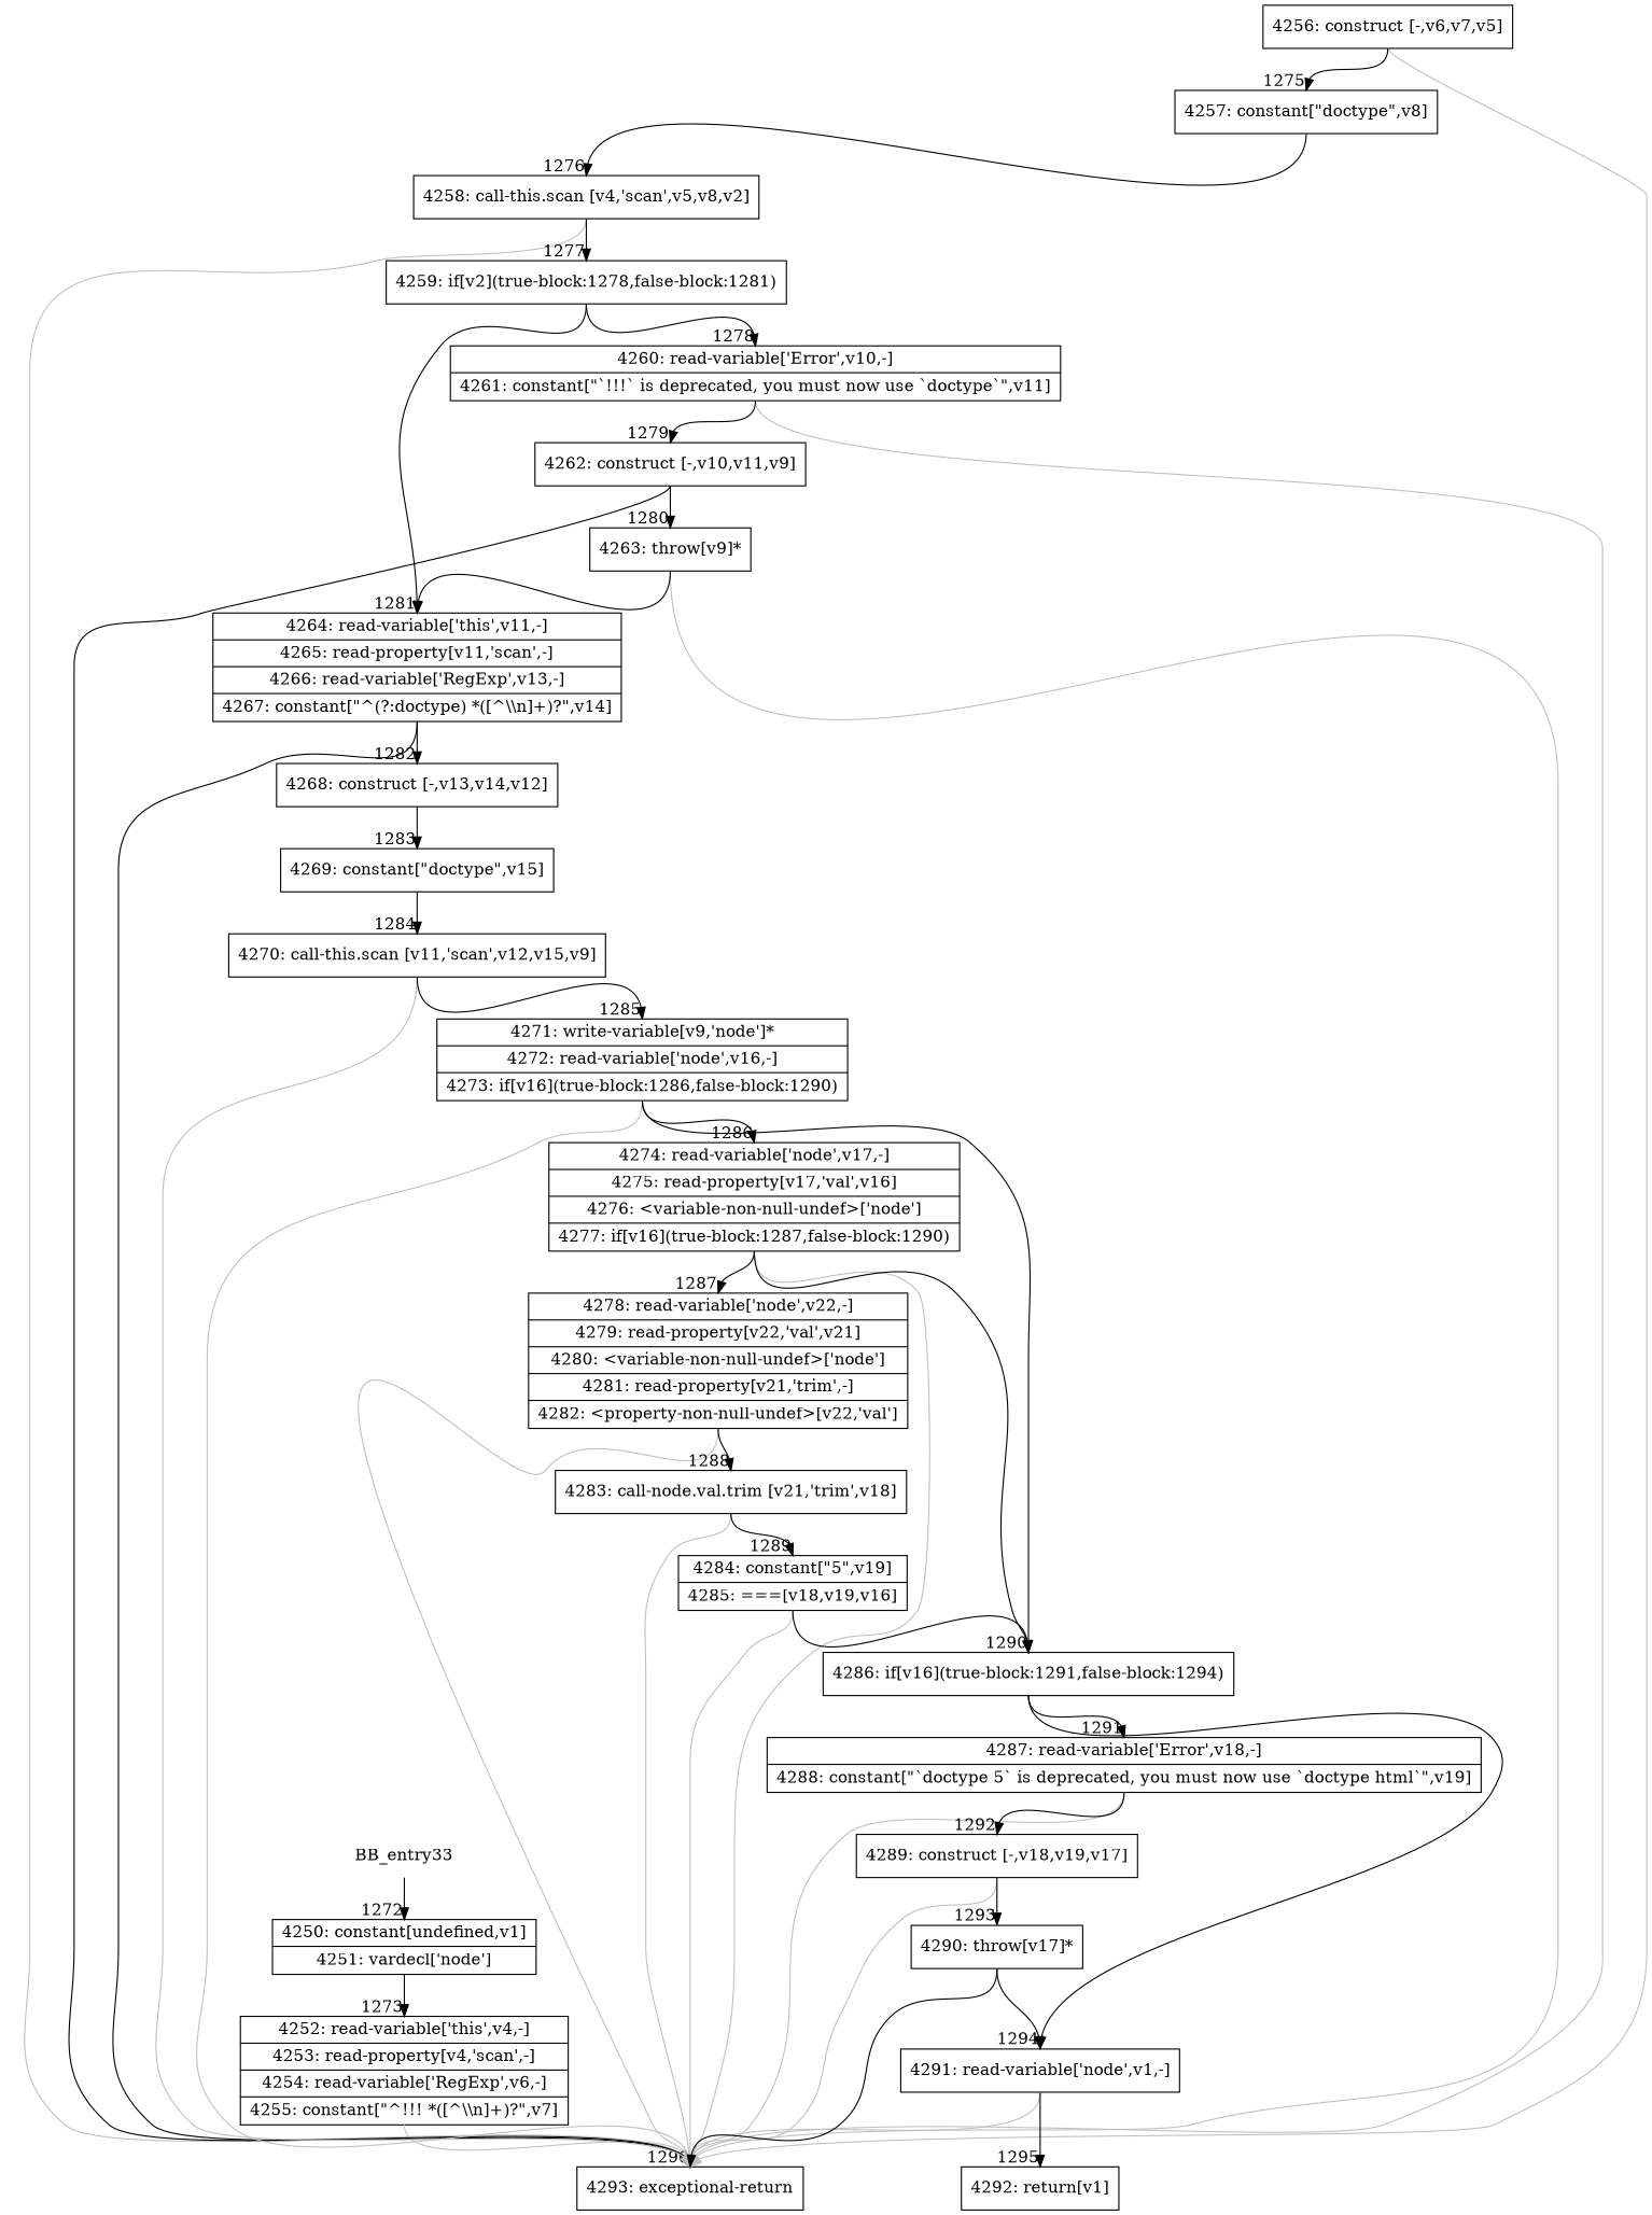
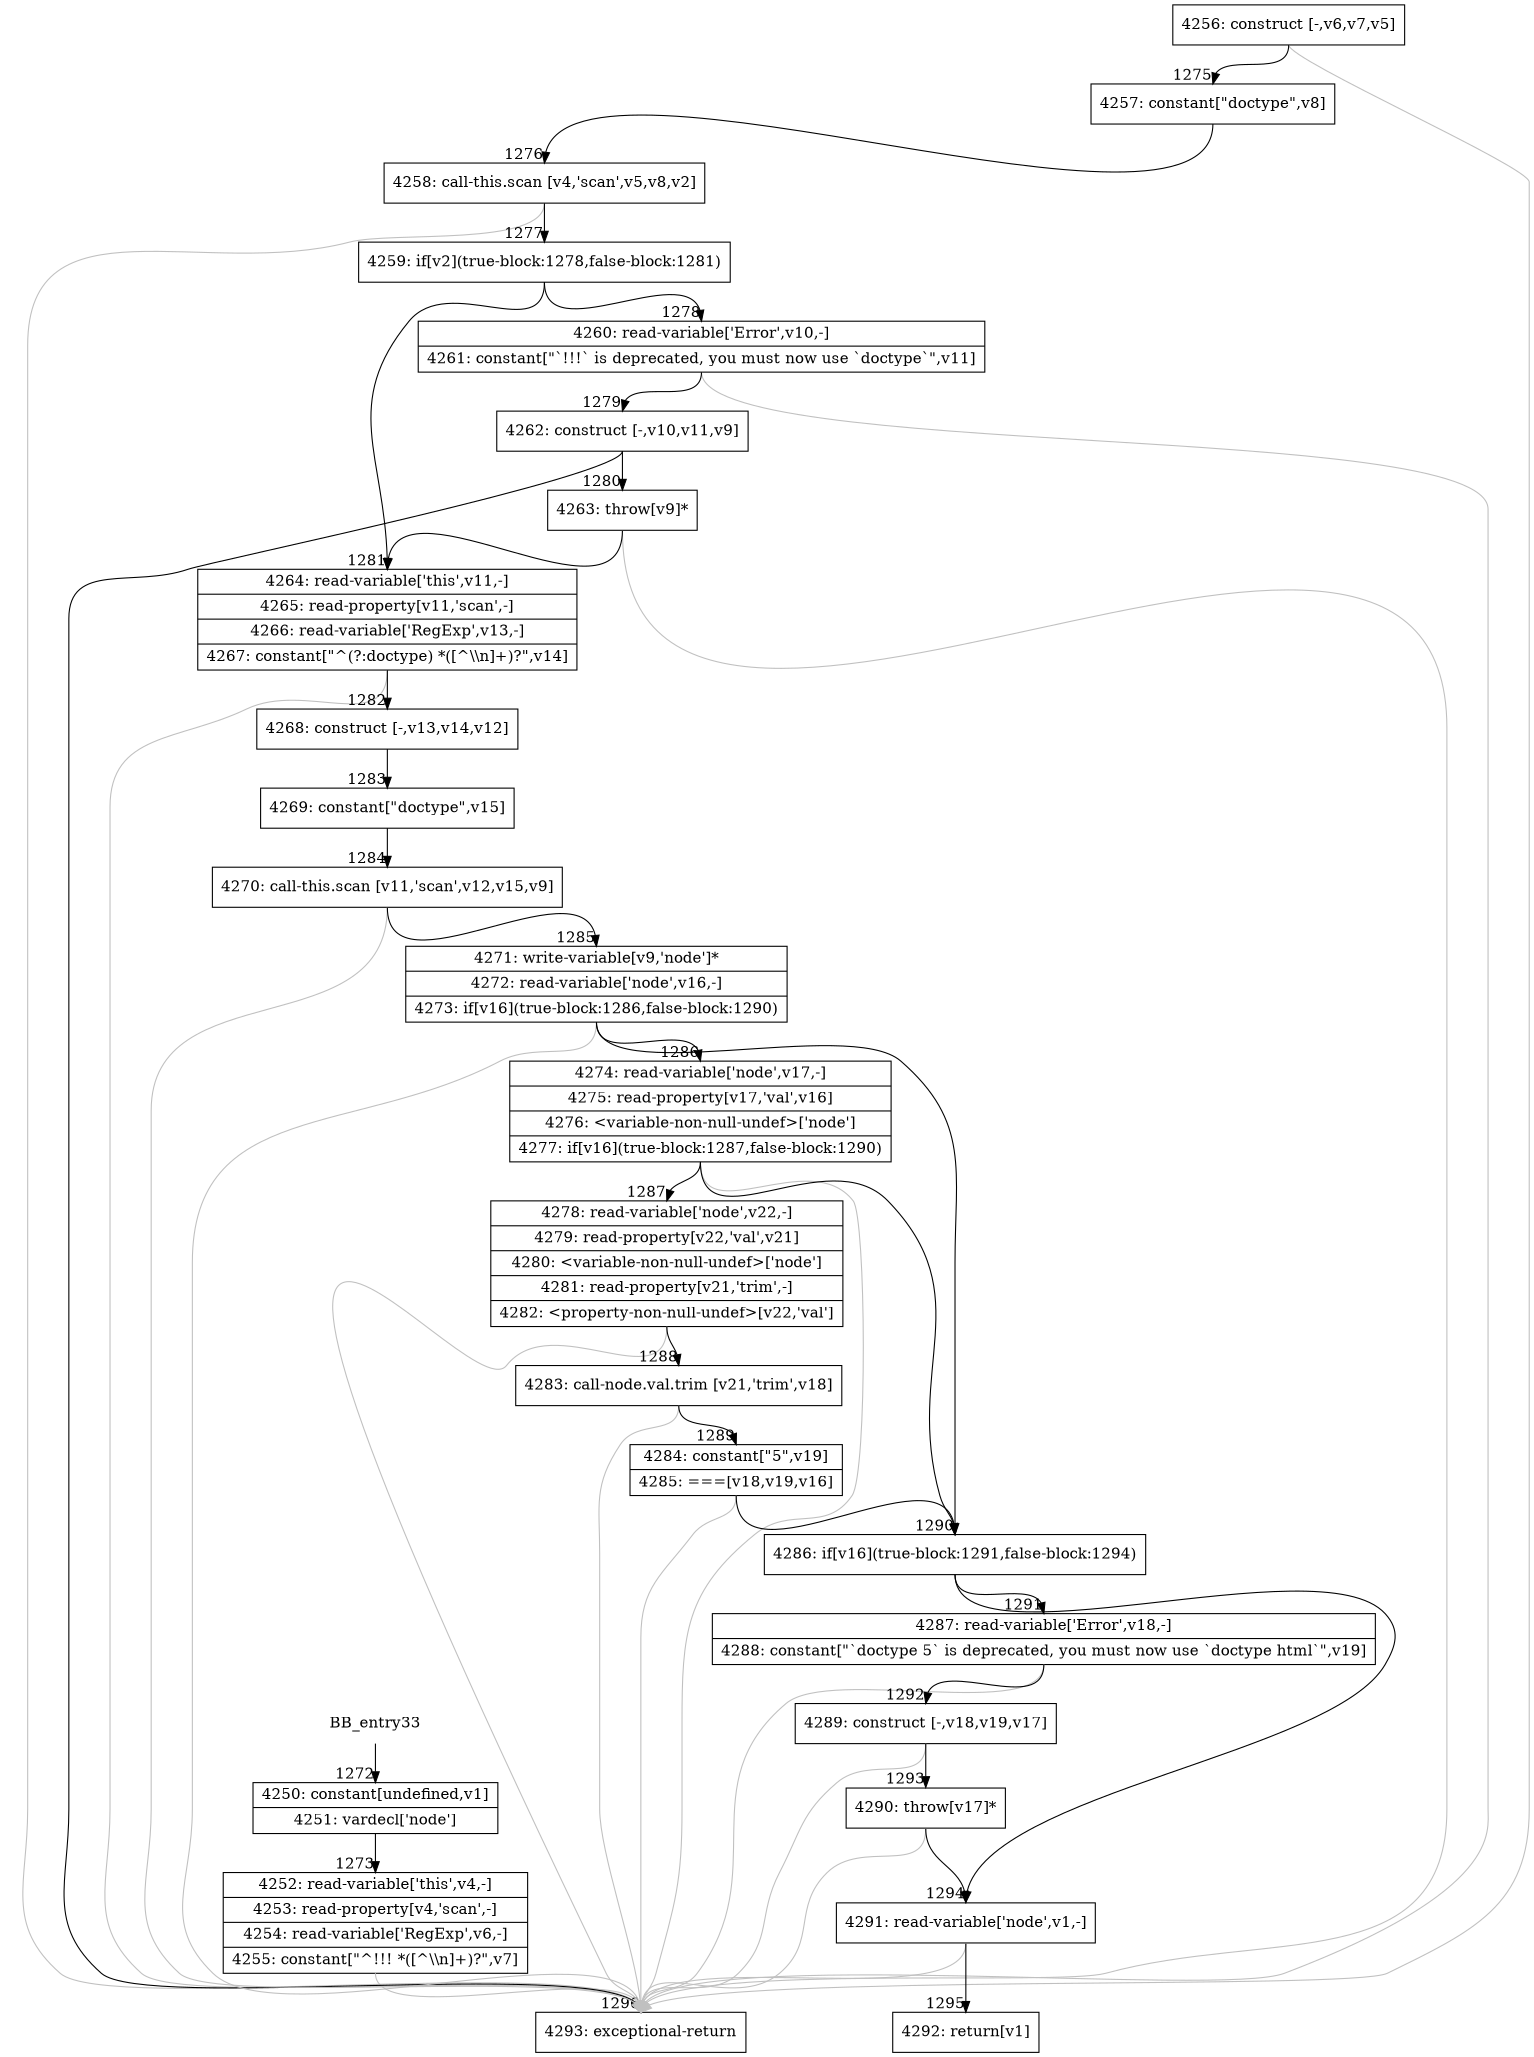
  digraph {
    rankdir=TD
    node [shape=record]
    edge [headport=n tailport=s]
    n1 [label=BB_entry33 shape=none]
    n2 [label="{4250: constant[undefined,v1]|4251: vardecl['node']}"]
    n3 [label="{4252: read-variable['this',v4,-]|4253: read-property[v4,'scan',-]|4254: read-variable['RegExp',v6,-]|4255: constant[\"^!!! *([^\\\\n]+)?\",v7]}"]
    n4 [label="{4293: exceptional-return}"]
    n5 [label="{4256: construct [-,v6,v7,v5]}"]
    n6 [label="{4257: constant[\"doctype\",v8]}"]
    n7 [label="{4258: call-this.scan [v4,'scan',v5,v8,v2]}"]
    n8 [label="{4259: if[v2](true-block:1278,false-block:1281)}"]
    n9 [label="{4260: read-variable['Error',v10,-]|4261: constant[\"`!!!` is deprecated, you must now use `doctype`\",v11]}"]
    n10 [label="{4264: read-variable['this',v11,-]|4265: read-property[v11,'scan',-]|4266: read-variable['RegExp',v13,-]|4267: constant[\"^(?:doctype) *([^\\\\n]+)?\",v14]}"]
    n11 [label="{4262: construct [-,v10,v11,v9]}"]
    n12 [label="{4268: construct [-,v13,v14,v12]}"]
    n13 [label="{4263: throw[v9]*}"]
    n14 [label="{4269: constant[\"doctype\",v15]}"]
    n15 [label="{4270: call-this.scan [v11,'scan',v12,v15,v9]}"]
    n16 [label="{4271: write-variable[v9,'node']*|4272: read-variable['node',v16,-]|4273: if[v16](true-block:1286,false-block:1290)}"]
    n17 [label="{4286: if[v16](true-block:1291,false-block:1294)}"]
    n18 [label="{4274: read-variable['node',v17,-]|4275: read-property[v17,'val',v16]|4276: \<variable-non-null-undef\>['node']|4277: if[v16](true-block:1287,false-block:1290)}"]
    n19 [label="{4287: read-variable['Error',v18,-]|4288: constant[\"`doctype 5` is deprecated, you must now use `doctype html`\",v19]}"]
    n20 [label="{4291: read-variable['node',v1,-]}"]
    n21 [label="{4278: read-variable['node',v22,-]|4279: read-property[v22,'val',v21]|4280: \<variable-non-null-undef\>['node']|4281: read-property[v21,'trim',-]|4282: \<property-non-null-undef\>[v22,'val']}"]
    n22 [label="{4289: construct [-,v18,v19,v17]}"]
    n23 [label="{4292: return[v1]}"]
    n24 [label="{4283: call-node.val.trim [v21,'trim',v18]}"]
    n25 [label="{4284: constant[\"5\",v19]|4285: ===[v18,v19,v16]}"]
    n26 [label="{4290: throw[v17]*}"]
    n1 -> n2 [headlabel="    1272"]
    n2 -> n3 [headlabel="      1273"]
    n3 -> n4 [color=gray headlabel="      1296"]
    n5 -> n4 [color=gray]
    n5 -> n6 [headlabel="      1275"]
    n6 -> n7 [headlabel="      1276"]
    n7 -> n4 [color=gray]
    n7 -> n8 [headlabel="      1277"]
    n8 -> n9 [headlabel="      1278"]
    n8 -> n10 [headlabel="      1281"]
    n9 -> n4 [color=gray]
    n9 -> n11 [headlabel="      1279"]
-   n10 -> n4 [color=black]
+   n10 -> n4 [color=gray]
    n10 -> n12 [headlabel="      1282"]
    n11 -> n4 [color=black]
    n11 -> n13 [headlabel="      1280"]
    n12 -> n14 [headlabel="      1283"]
    n13 -> n4 [color=gray]
    n13 -> n10
    n14 -> n15 [headlabel="      1284"]
    n15 -> n4 [color=gray]
    n15 -> n16 [headlabel="      1285"]
    n16 -> n4 [color=gray]
    n16 -> n17 [headlabel="      1290"]
    n16 -> n18 [headlabel="      1286"]
    n17 -> n19 [headlabel="      1291"]
    n17 -> n20 [headlabel="      1294"]
    n18 -> n4 [color=gray]
    n18 -> n17
    n18 -> n21 [headlabel="      1287"]
    n19 -> n4 [color=gray]
    n19 -> n22 [headlabel="      1292"]
    n20 -> n4 [color=gray]
    n20 -> n23 [headlabel="      1295"]
    n21 -> n4 [color=gray]
    n21 -> n24 [headlabel="      1288"]
    n22 -> n4 [color=gray]
    n22 -> n26 [headlabel="      1293"]
    n24 -> n4 [color=gray]
    n24 -> n25 [headlabel="      1289"]
    n25 -> n4 [color=gray]
    n25 -> n17
-   n26 -> n4 [color=black]
+   n26 -> n4 [color=gray]
    n26 -> n20
  }
